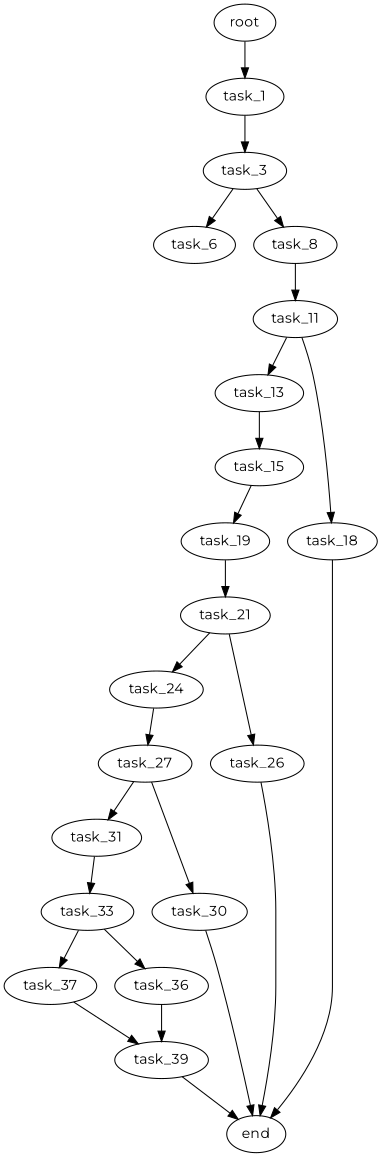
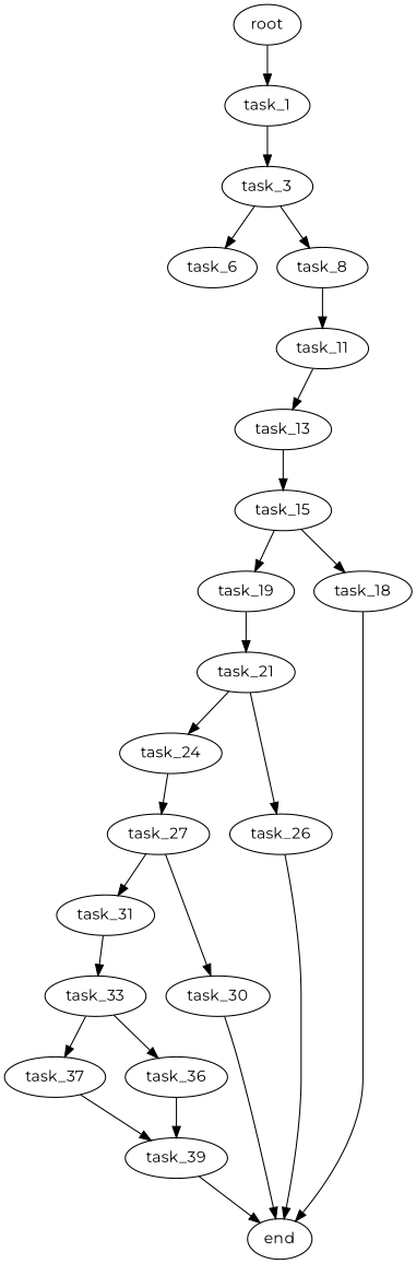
  digraph {
    fontname=Montserrat
    node [fontname=Montserrat]
    edge [fontname=Montserrat]
    root
    task_1
    task_3
    task_6
    task_8
    task_11
    task_13
    task_15
    task_18
    task_19
    end
    task_21
    task_24
    task_26
    task_27
    task_30
    task_31
    task_33
    task_36
    task_37
    task_39
    root -> task_1
    task_1 -> task_3
    task_3 -> task_6
    task_3 -> task_8
    task_8 -> task_11
    task_11 -> task_13
    task_13 -> task_15
-   task_11 -> task_18
+   task_15 -> task_18
    task_15 -> task_19
    task_18 -> end
    task_19 -> task_21
    task_21 -> task_24
    task_21 -> task_26
    task_24 -> task_27
    task_26 -> end
    task_27 -> task_30
    task_27 -> task_31
    task_30 -> end
    task_31 -> task_33
    task_33 -> task_36
    task_33 -> task_37
    task_36 -> task_39
    task_37 -> task_39
    task_39 -> end
  }
